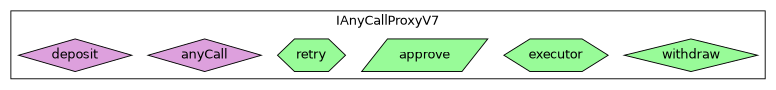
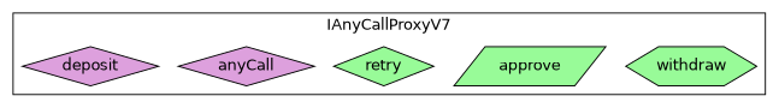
  strict digraph {
    rankdir=TB
    fontname="DejaVu Sans"
    node [shape=diamond style=filled fillcolor=palegreen fontname="DejaVu Sans"]
-   n1 [label=withdraw]
-   n2 [label=executor shape=hexagon]
+   n1 [label=withdraw shape=hexagon]
    n3 [label=approve shape=parallelogram]
-   n4 [label=retry shape=hexagon]
+   n4 [label=retry]
    n5 [label=anyCall fillcolor=plum]
    n6 [label=deposit fillcolor=plum]
    subgraph cluster_1 {
      label=IAnyCallProxyV7
      n1
-     n2
      n3
      n4
      n5
      n6
    }
    subgraph cluster_2 {
      label="[Solidity]"
    }
  }
